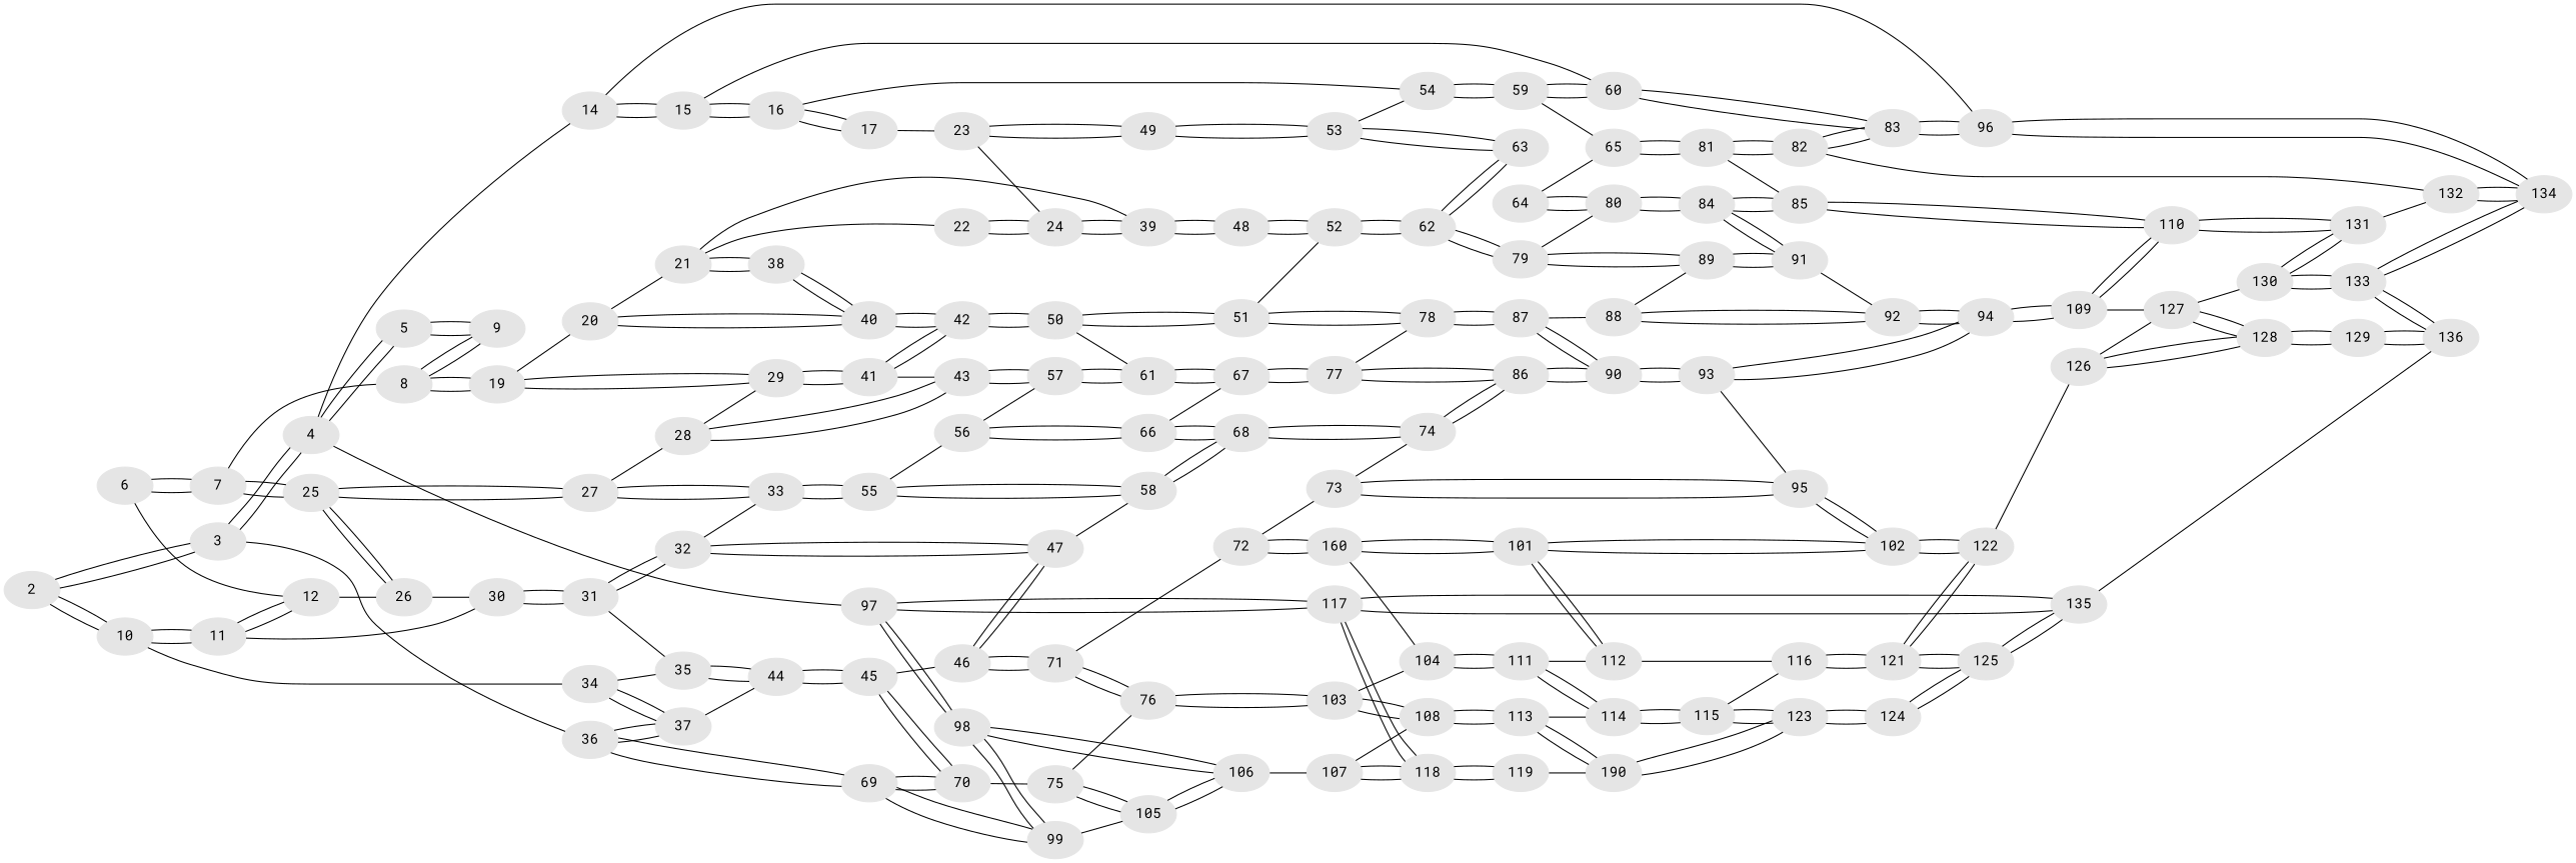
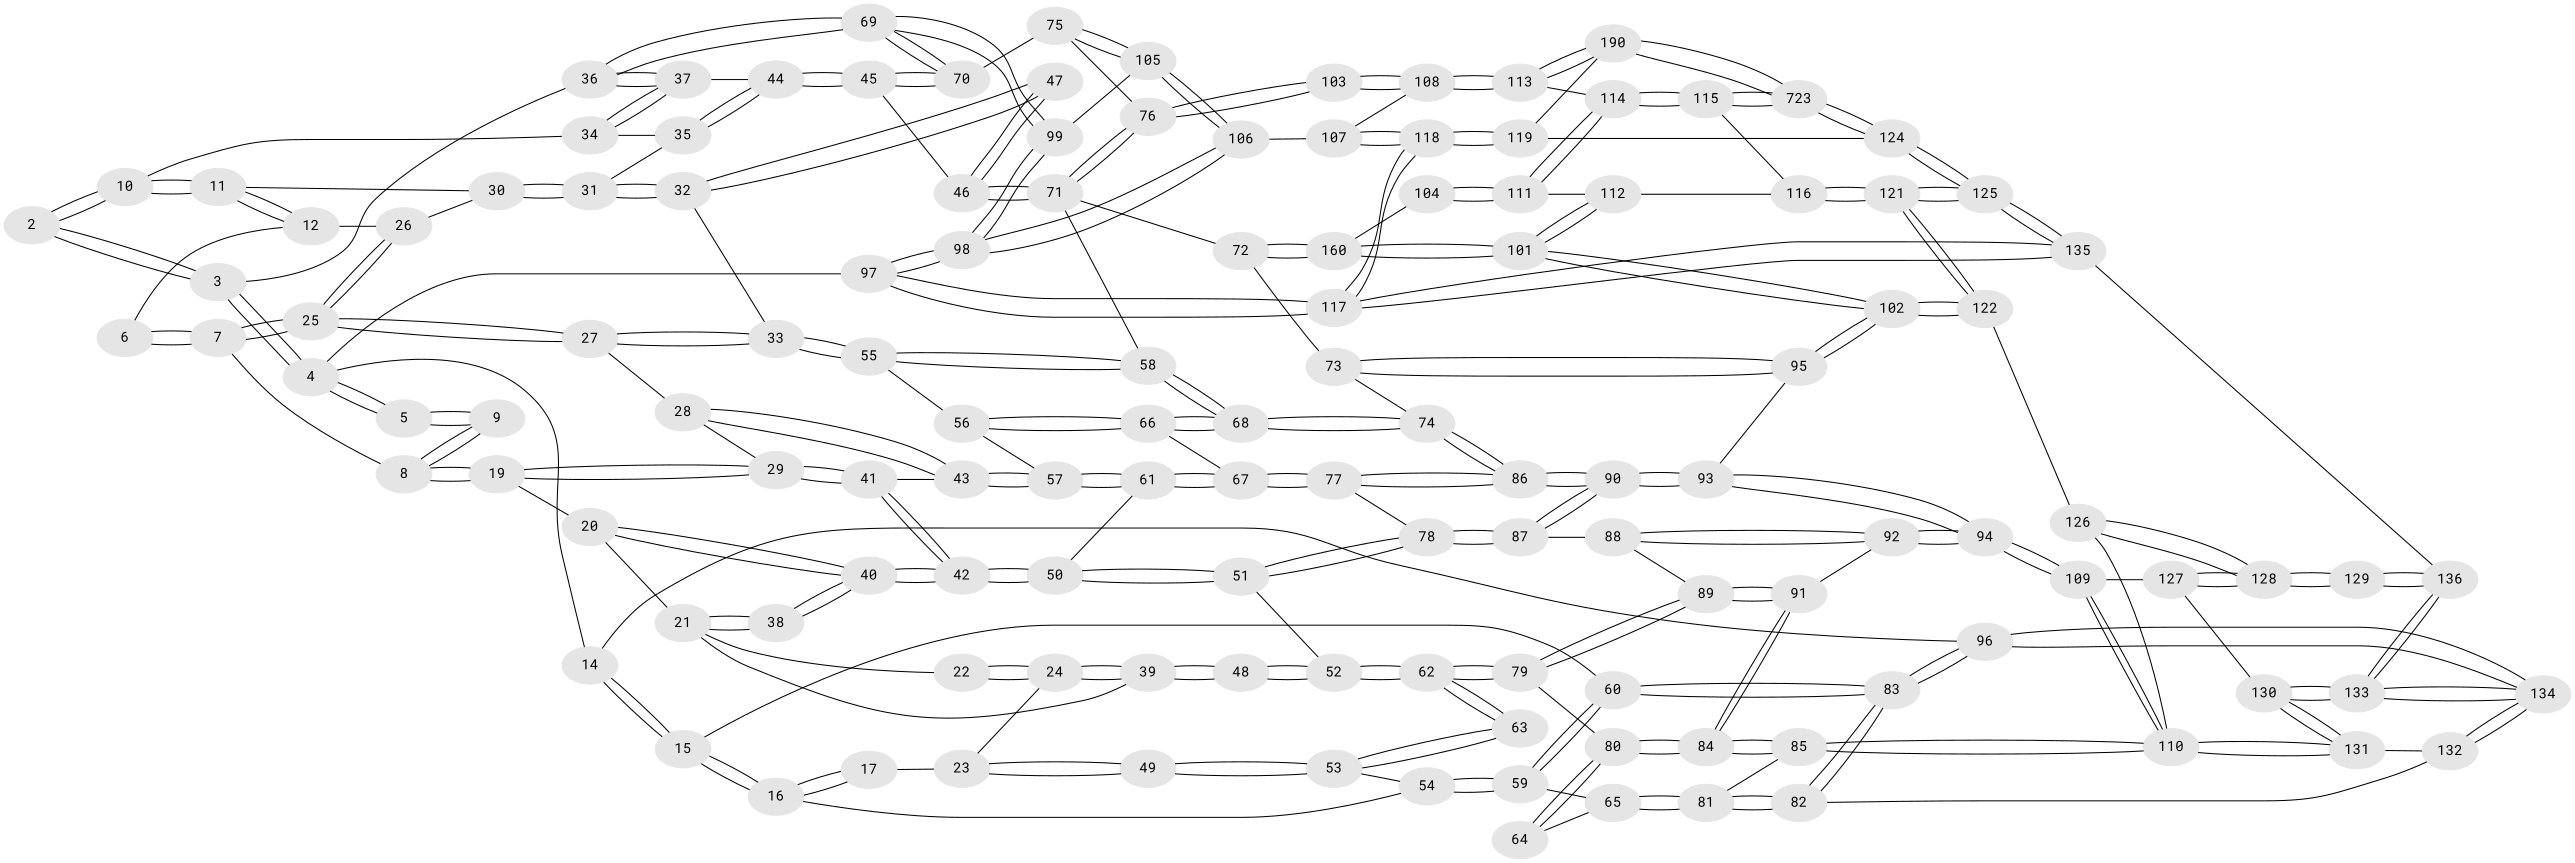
  graph {
    fontname="Roboto Mono"
    rankdir=LR
    node [color=gray90 fontname="Roboto Mono" style=filled]
    edge [fontname="Roboto Mono"]
    2
    3
    10
    6
    7
    12
    4
    36
    11
    34
    5
    14
    97
    37
    69
    9
    15
    96
    98
    117
    8
    25
    26
    19
    27
    20
    29
    30
    35
    31
    16
    60
    134
    17
    54
    83
    23
    59
    24
    49
    22
    21
    40
    41
    38
    39
    42
    53
    48
    28
    33
    43
    55
    57
    32
    47
    44
    58
    56
    45
    70
    99
    52
    50
    51
    61
    46
    71
    75
    72
    76
    68
    62
    63
    78
    67
    87
    79
    65
    66
    74
    81
    77
    80
    89
    64
    84
    82
    85
    86
    105
    73
    n93 [label=160]
    103
    95
    101
    104
    102
    90
    106
    108
    88
    91
    132
    110
    92
    131
    93
    94
    109
    127
    122
    118
    135
    107
    112
    111
    116
    126
    113
    114
    119
    n123 [label=190]
    128
    130
    115
    121
-   123
+   123 [label=723]
    124
    125
    136
    129
    133
    2 -- 3
    2 -- 3
    2 -- 10
    2 -- 10
    3 -- 4
    3 -- 4
    3 -- 36
    10 -- 11
    10 -- 11
    10 -- 34
    6 -- 7
    6 -- 7
    6 -- 12
    7 -- 8
    7 -- 25
    7 -- 25
    12 -- 26
    4 -- 5
    4 -- 5
    4 -- 14
    4 -- 97
    36 -- 37
    36 -- 37
    36 -- 69
    36 -- 69
    11 -- 12
    11 -- 12
    11 -- 30
    34 -- 37
    34 -- 37
    34 -- 35
    5 -- 9
    5 -- 9
    14 -- 15
    14 -- 15
    14 -- 96
    97 -- 98
    97 -- 98
    97 -- 117
    97 -- 117
    37 -- 44
    69 -- 70
    69 -- 70
    69 -- 99
    69 -- 99
    15 -- 16
    15 -- 16
    15 -- 60
    96 -- 134
    96 -- 134
    98 -- 99
    98 -- 99
    98 -- 106
    98 -- 106
    117 -- 118
    117 -- 118
    117 -- 135
    117 -- 135
    8 -- 9
    8 -- 9
    8 -- 19
    8 -- 19
    25 -- 26
    25 -- 26
    25 -- 27
    25 -- 27
    26 -- 30
    19 -- 20
    19 -- 29
    19 -- 29
    27 -- 28
    27 -- 33
    27 -- 33
    20 -- 21
    20 -- 40
    20 -- 40
    29 -- 41
    29 -- 41
    30 -- 31
    30 -- 31
    35 -- 44
    35 -- 44
    31 -- 35
    31 -- 32
    31 -- 32
    16 -- 17
    16 -- 17
    16 -- 54
    60 -- 83
    60 -- 83
    17 -- 23
    54 -- 59
    54 -- 59
    83 -- 96
    83 -- 96
    23 -- 24
    23 -- 49
    23 -- 49
    59 -- 60
    59 -- 60
    59 -- 65
    24 -- 39
    24 -- 39
    49 -- 53
    49 -- 53
    22 -- 24
    22 -- 24
    21 -- 22
    21 -- 38
    21 -- 38
    21 -- 39
    40 -- 42
    40 -- 42
    41 -- 42
    41 -- 42
    41 -- 43
    38 -- 40
    38 -- 40
    39 -- 48
    39 -- 48
    42 -- 50
    42 -- 50
    53 -- 54
    53 -- 63
    53 -- 63
    48 -- 52
    48 -- 52
    28 -- 29
    28 -- 43
    28 -- 43
    33 -- 55
    33 -- 55
    43 -- 57
    43 -- 57
    55 -- 58
    55 -- 58
    55 -- 56
    57 -- 61
    57 -- 61
    32 -- 33
    32 -- 47
    32 -- 47
-   47 -- 58
+   71 -- 58
    44 -- 45
    44 -- 45
    58 -- 68
    58 -- 68
    56 -- 57
    56 -- 66
    56 -- 66
    45 -- 70
    45 -- 70
    45 -- 46
    70 -- 75
    99 -- 105
    52 -- 62
    52 -- 62
    50 -- 51
    50 -- 51
    50 -- 61
    51 -- 52
    51 -- 78
    51 -- 78
    61 -- 67
    61 -- 67
    46 -- 47
    46 -- 47
    46 -- 71
    46 -- 71
    71 -- 72
    71 -- 76
    71 -- 76
    75 -- 76
    75 -- 105
    75 -- 105
    72 -- 73
    72 -- n93
    72 -- n93
    76 -- 103
    76 -- 103
    68 -- 74
    68 -- 74
    62 -- 63
    62 -- 63
    62 -- 79
    62 -- 79
    78 -- 87
    78 -- 87
    67 -- 77
    67 -- 77
    87 -- 90
    87 -- 90
    87 -- 88
    79 -- 80
    79 -- 89
    79 -- 89
    65 -- 81
    65 -- 81
    66 -- 68
    66 -- 68
    66 -- 67
    74 -- 86
    74 -- 86
    81 -- 82
    81 -- 82
    81 -- 85
    77 -- 78
    77 -- 86
    77 -- 86
    80 -- 84
    80 -- 84
    89 -- 91
    89 -- 91
    64 -- 65
    64 -- 80
    64 -- 80
    84 -- 85
    84 -- 85
    84 -- 91
    84 -- 91
    82 -- 83
    82 -- 83
    82 -- 132
    85 -- 110
    85 -- 110
    86 -- 90
    86 -- 90
    105 -- 106
    105 -- 106
    73 -- 74
    73 -- 95
    73 -- 95
    n93 -- 101
    n93 -- 101
    n93 -- 104
-   103 -- 104
    103 -- 108
    103 -- 108
    95 -- 102
    95 -- 102
    101 -- 102
    101 -- 102
    101 -- 112
    101 -- 112
    104 -- 111
    104 -- 111
    102 -- 122
    102 -- 122
    90 -- 93
    90 -- 93
    106 -- 107
    108 -- 113
    108 -- 113
    88 -- 89
    88 -- 92
    88 -- 92
    91 -- 92
    132 -- 134
    132 -- 134
    110 -- 131
    110 -- 131
    92 -- 94
    92 -- 94
    131 -- 132
    93 -- 95
    93 -- 94
    93 -- 94
    94 -- 109
    94 -- 109
    109 -- 110
    109 -- 110
    109 -- 127
    127 -- 128
    127 -- 128
    127 -- 130
    122 -- 126
    118 -- 119
    118 -- 119
    135 -- 136
    107 -- 108
    107 -- 118
    107 -- 118
    112 -- 116
    111 -- 112
    111 -- 114
    111 -- 114
    116 -- 121
    116 -- 121
-   126 -- 127
+   126 -- 110
    126 -- 128
    126 -- 128
    113 -- 114
    113 -- n123
    113 -- n123
    114 -- 115
    114 -- 115
    119 -- n123
+   119 -- 124
    n123 -- 123
    n123 -- 123
    128 -- 129
    128 -- 129
    130 -- 131
    130 -- 131
    130 -- 133
    130 -- 133
    115 -- 116
    115 -- 123
    115 -- 123
    121 -- 122
    121 -- 122
    121 -- 125
    121 -- 125
    123 -- 124
    123 -- 124
    124 -- 125
    124 -- 125
    125 -- 135
    125 -- 135
    129 -- 136
    129 -- 136
    133 -- 134
    133 -- 134
    133 -- 136
    133 -- 136
  }
